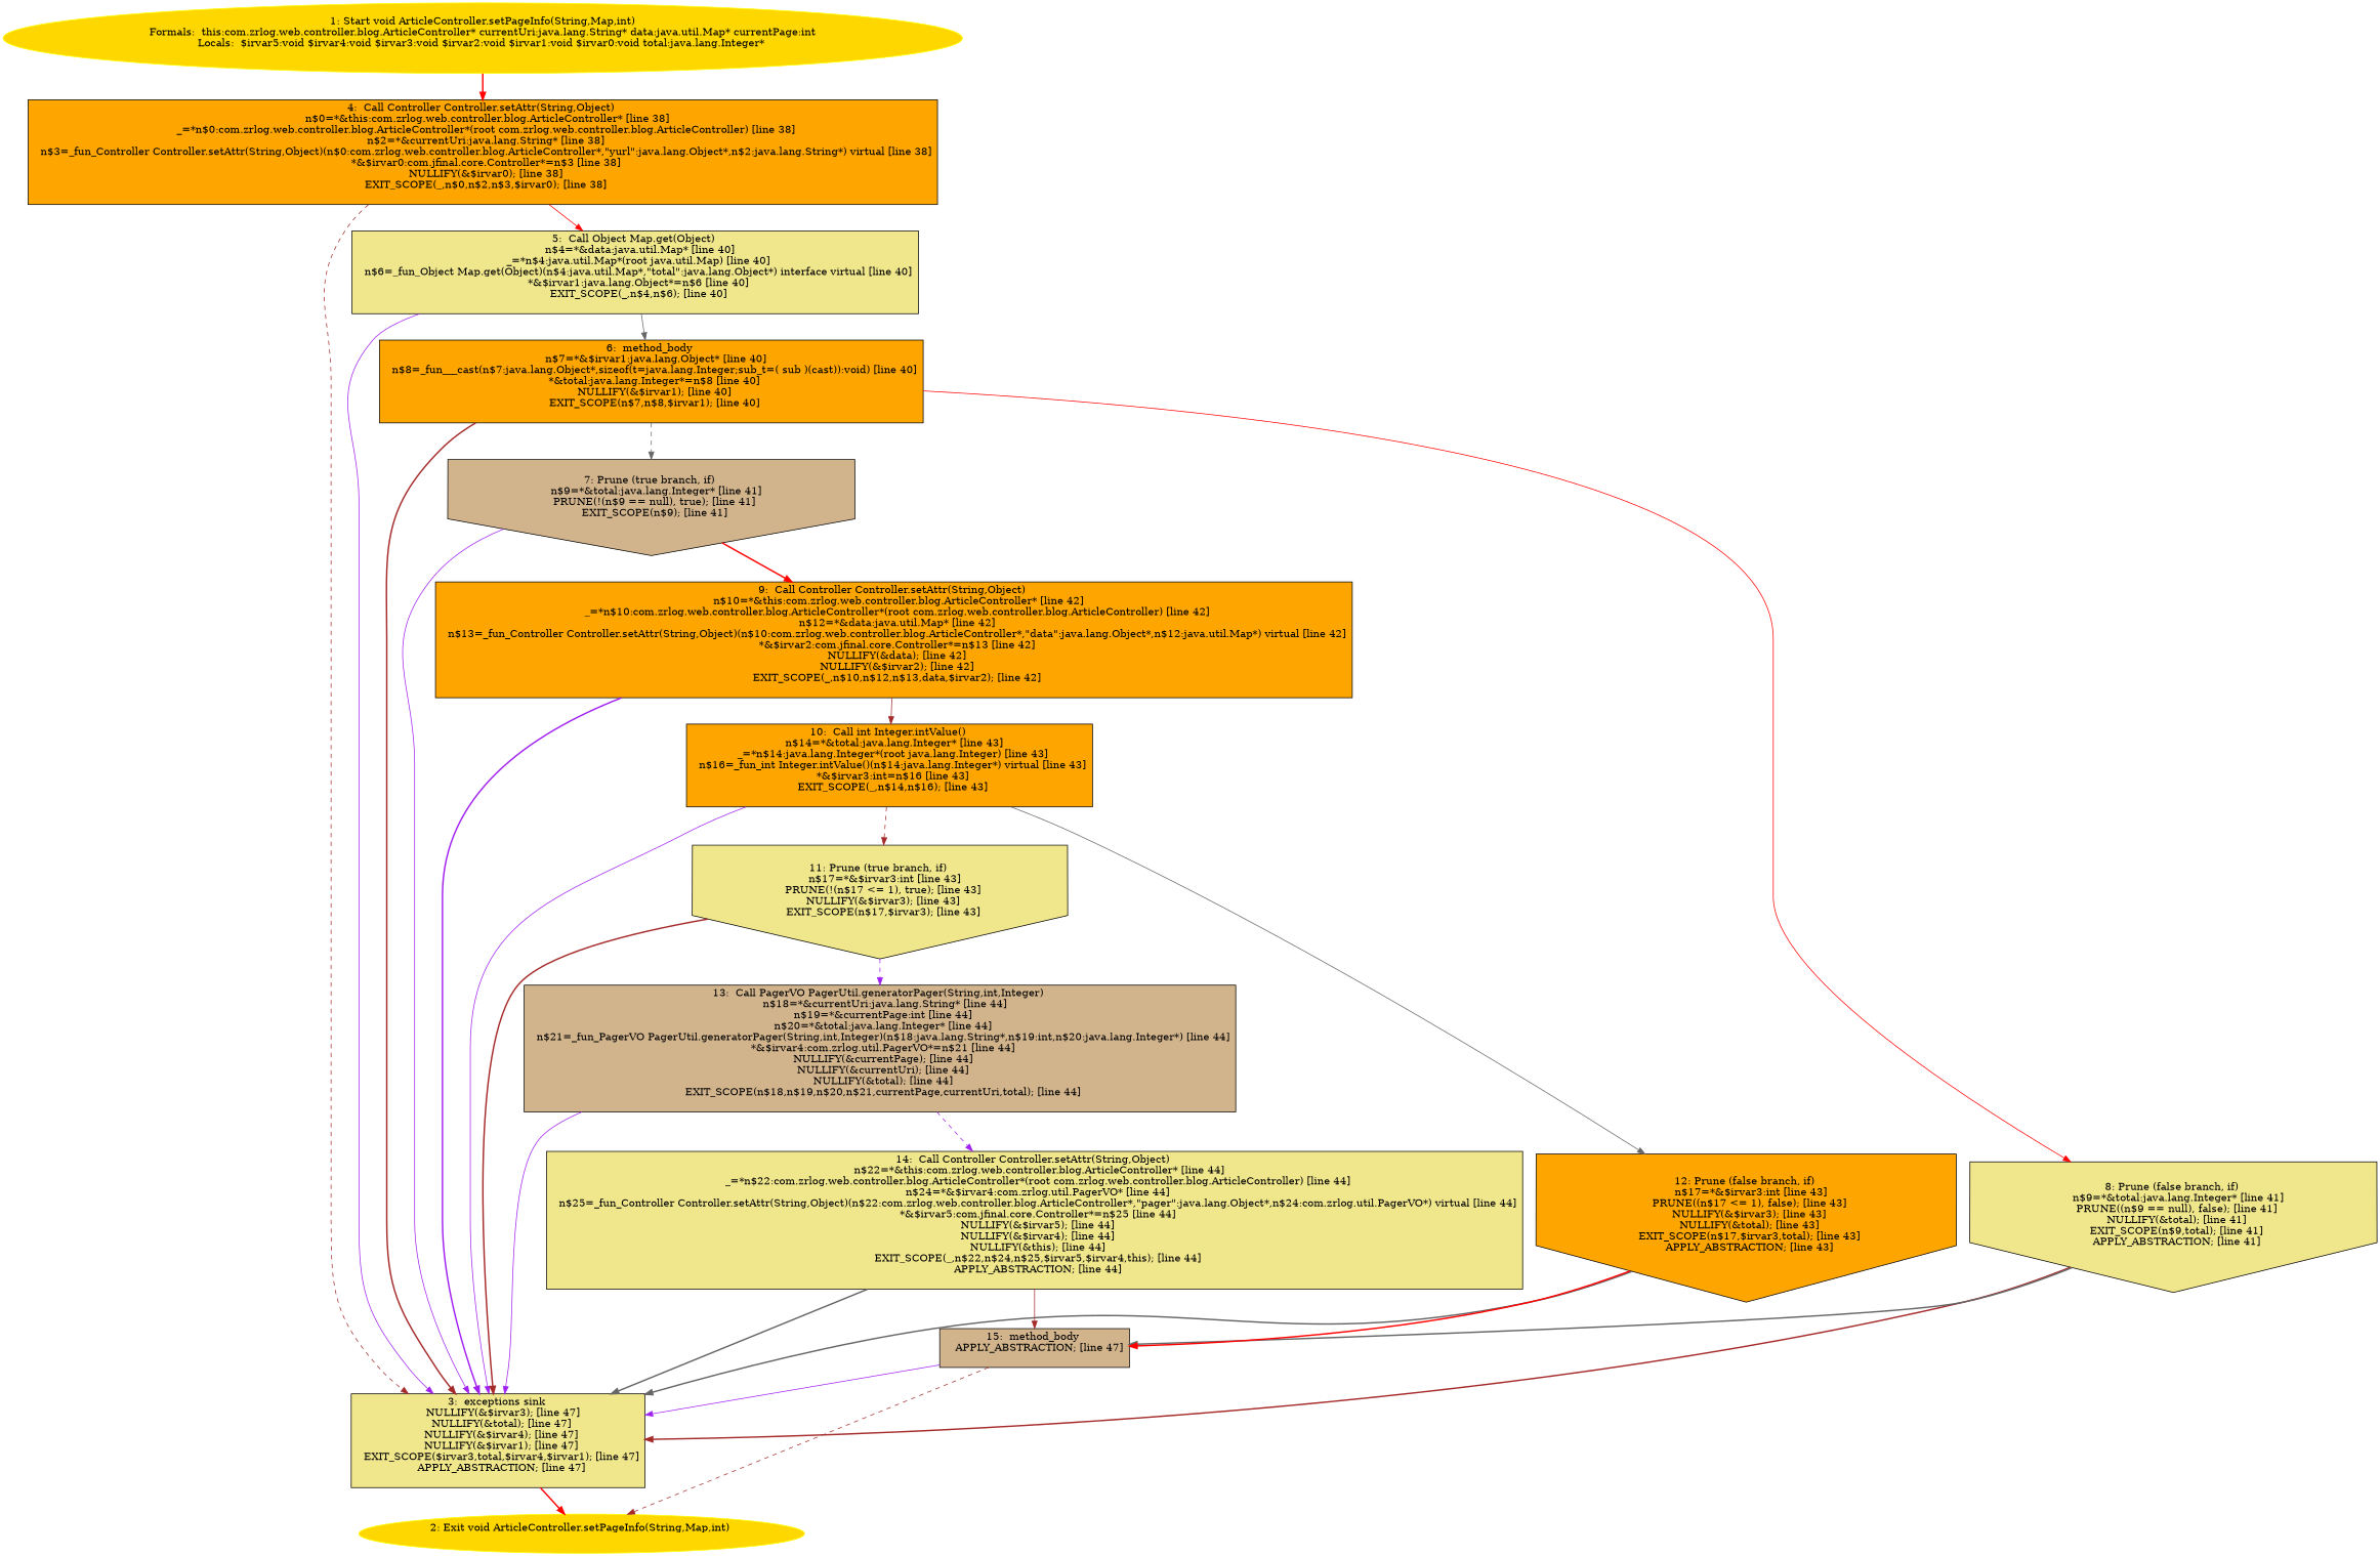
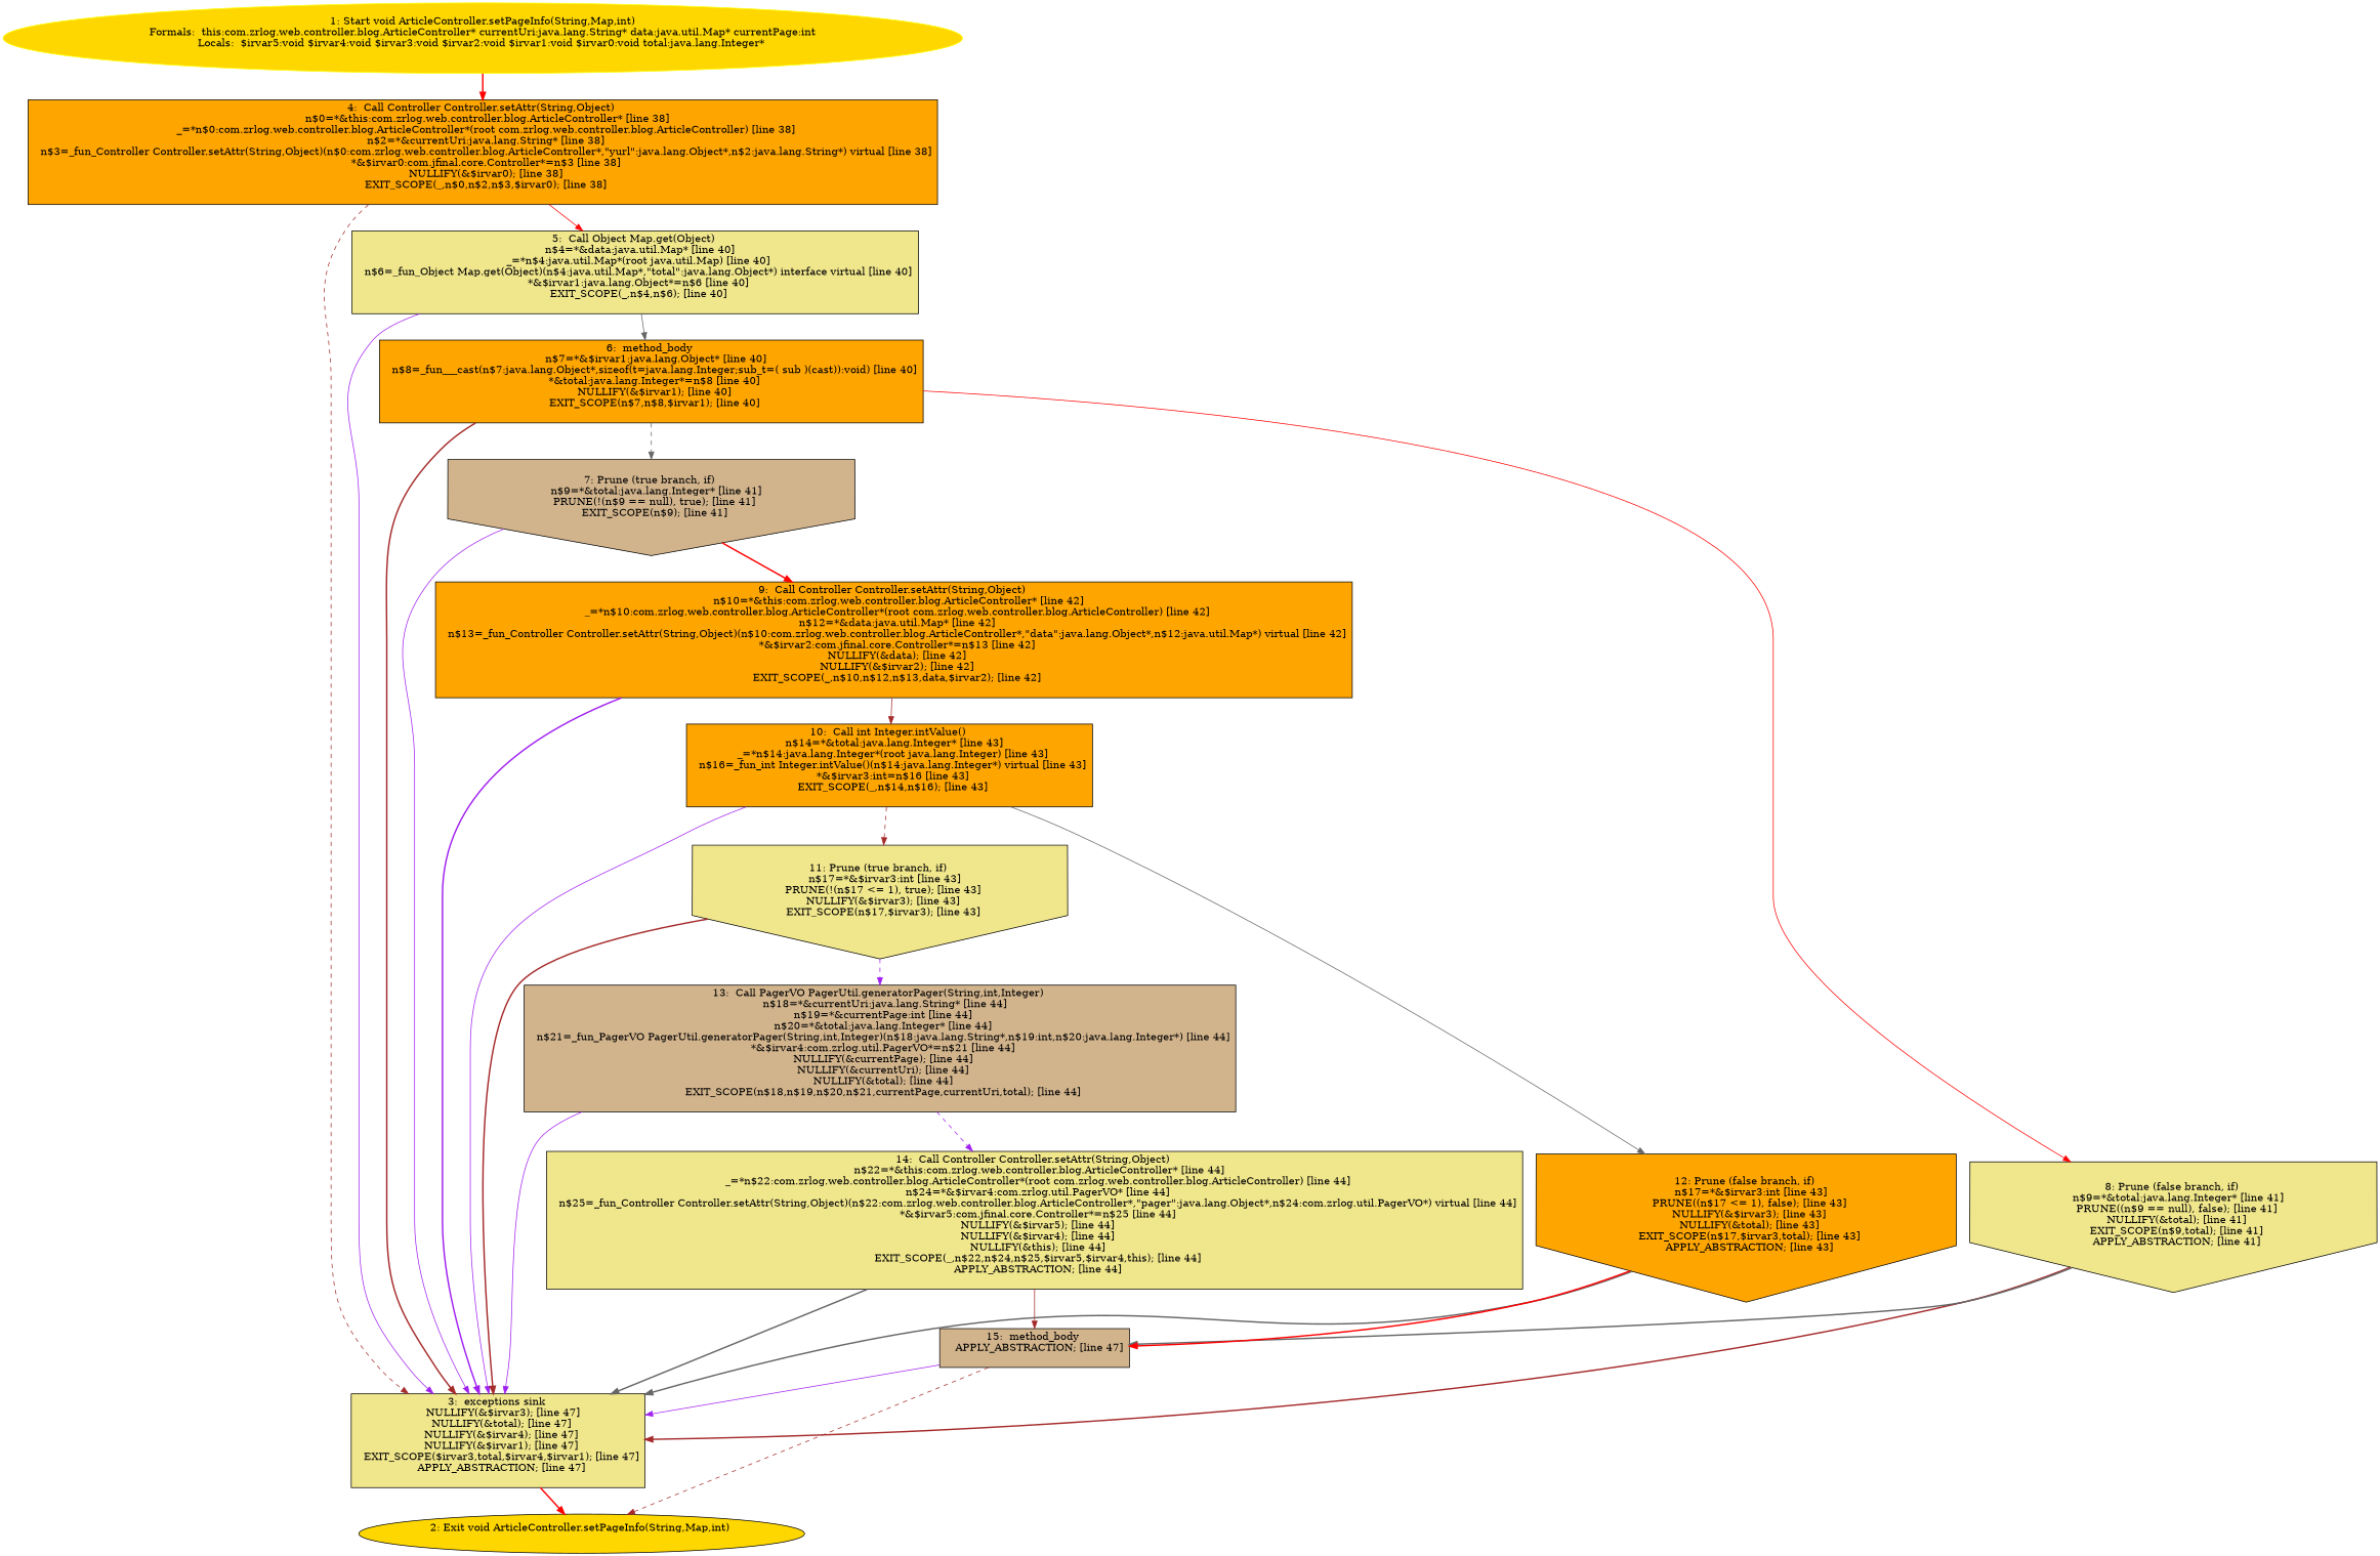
  digraph {
    node [style=filled fillcolor=orange shape=box]
    edge [color=brown style=bold]
    n1 [color=yellow label="1: Start void ArticleController.setPageInfo(String,Map,int)\nFormals:  this:com.zrlog.web.controller.blog.ArticleController* currentUri:java.lang.String* data:java.util.Map* currentPage:int\nLocals:  $irvar5:void $irvar4:void $irvar3:void $irvar2:void $irvar1:void $irvar0:void total:java.lang.Integer* \n  " fillcolor=gold shape=""]
    n2 [label="4:  Call Controller Controller.setAttr(String,Object) \n   n$0=*&this:com.zrlog.web.controller.blog.ArticleController* [line 38]\n  _=*n$0:com.zrlog.web.controller.blog.ArticleController*(root com.zrlog.web.controller.blog.ArticleController) [line 38]\n  n$2=*&currentUri:java.lang.String* [line 38]\n  n$3=_fun_Controller Controller.setAttr(String,Object)(n$0:com.zrlog.web.controller.blog.ArticleController*,\"yurl\":java.lang.Object*,n$2:java.lang.String*) virtual [line 38]\n  *&$irvar0:com.jfinal.core.Controller*=n$3 [line 38]\n  NULLIFY(&$irvar0); [line 38]\n  EXIT_SCOPE(_,n$0,n$2,n$3,$irvar0); [line 38]\n "]
    n3 [label="3:  exceptions sink \n   NULLIFY(&$irvar3); [line 47]\n  NULLIFY(&total); [line 47]\n  NULLIFY(&$irvar4); [line 47]\n  NULLIFY(&$irvar1); [line 47]\n  EXIT_SCOPE($irvar3,total,$irvar4,$irvar1); [line 47]\n  APPLY_ABSTRACTION; [line 47]\n " fillcolor=khaki]
    n4 [label="5:  Call Object Map.get(Object) \n   n$4=*&data:java.util.Map* [line 40]\n  _=*n$4:java.util.Map*(root java.util.Map) [line 40]\n  n$6=_fun_Object Map.get(Object)(n$4:java.util.Map*,\"total\":java.lang.Object*) interface virtual [line 40]\n  *&$irvar1:java.lang.Object*=n$6 [line 40]\n  EXIT_SCOPE(_,n$4,n$6); [line 40]\n " fillcolor=khaki]
-   n5 [color=yellow label="2: Exit void ArticleController.setPageInfo(String,Map,int) \n  " fillcolor=gold shape=""]
+   n5 [color=black label="2: Exit void ArticleController.setPageInfo(String,Map,int) \n  " fillcolor=gold shape=""]
    n6 [label="6:  method_body \n   n$7=*&$irvar1:java.lang.Object* [line 40]\n  n$8=_fun___cast(n$7:java.lang.Object*,sizeof(t=java.lang.Integer;sub_t=( sub )(cast)):void) [line 40]\n  *&total:java.lang.Integer*=n$8 [line 40]\n  NULLIFY(&$irvar1); [line 40]\n  EXIT_SCOPE(n$7,n$8,$irvar1); [line 40]\n "]
    n7 [label="7: Prune (true branch, if) \n   n$9=*&total:java.lang.Integer* [line 41]\n  PRUNE(!(n$9 == null), true); [line 41]\n  EXIT_SCOPE(n$9); [line 41]\n " shape=invhouse fillcolor=tan]
    n8 [label="8: Prune (false branch, if) \n   n$9=*&total:java.lang.Integer* [line 41]\n  PRUNE((n$9 == null), false); [line 41]\n  NULLIFY(&total); [line 41]\n  EXIT_SCOPE(n$9,total); [line 41]\n  APPLY_ABSTRACTION; [line 41]\n " shape=invhouse fillcolor=khaki]
    n9 [label="9:  Call Controller Controller.setAttr(String,Object) \n   n$10=*&this:com.zrlog.web.controller.blog.ArticleController* [line 42]\n  _=*n$10:com.zrlog.web.controller.blog.ArticleController*(root com.zrlog.web.controller.blog.ArticleController) [line 42]\n  n$12=*&data:java.util.Map* [line 42]\n  n$13=_fun_Controller Controller.setAttr(String,Object)(n$10:com.zrlog.web.controller.blog.ArticleController*,\"data\":java.lang.Object*,n$12:java.util.Map*) virtual [line 42]\n  *&$irvar2:com.jfinal.core.Controller*=n$13 [line 42]\n  NULLIFY(&data); [line 42]\n  NULLIFY(&$irvar2); [line 42]\n  EXIT_SCOPE(_,n$10,n$12,n$13,data,$irvar2); [line 42]\n "]
    n10 [label="15:  method_body \n   APPLY_ABSTRACTION; [line 47]\n " fillcolor=tan]
    n11 [label="10:  Call int Integer.intValue() \n   n$14=*&total:java.lang.Integer* [line 43]\n  _=*n$14:java.lang.Integer*(root java.lang.Integer) [line 43]\n  n$16=_fun_int Integer.intValue()(n$14:java.lang.Integer*) virtual [line 43]\n  *&$irvar3:int=n$16 [line 43]\n  EXIT_SCOPE(_,n$14,n$16); [line 43]\n "]
    n12 [label="11: Prune (true branch, if) \n   n$17=*&$irvar3:int [line 43]\n  PRUNE(!(n$17 <= 1), true); [line 43]\n  NULLIFY(&$irvar3); [line 43]\n  EXIT_SCOPE(n$17,$irvar3); [line 43]\n " shape=invhouse fillcolor=khaki]
    n13 [label="12: Prune (false branch, if) \n   n$17=*&$irvar3:int [line 43]\n  PRUNE((n$17 <= 1), false); [line 43]\n  NULLIFY(&$irvar3); [line 43]\n  NULLIFY(&total); [line 43]\n  EXIT_SCOPE(n$17,$irvar3,total); [line 43]\n  APPLY_ABSTRACTION; [line 43]\n " shape=invhouse]
    n14 [label="13:  Call PagerVO PagerUtil.generatorPager(String,int,Integer) \n   n$18=*&currentUri:java.lang.String* [line 44]\n  n$19=*&currentPage:int [line 44]\n  n$20=*&total:java.lang.Integer* [line 44]\n  n$21=_fun_PagerVO PagerUtil.generatorPager(String,int,Integer)(n$18:java.lang.String*,n$19:int,n$20:java.lang.Integer*) [line 44]\n  *&$irvar4:com.zrlog.util.PagerVO*=n$21 [line 44]\n  NULLIFY(&currentPage); [line 44]\n  NULLIFY(&currentUri); [line 44]\n  NULLIFY(&total); [line 44]\n  EXIT_SCOPE(n$18,n$19,n$20,n$21,currentPage,currentUri,total); [line 44]\n " fillcolor=tan]
    n15 [label="14:  Call Controller Controller.setAttr(String,Object) \n   n$22=*&this:com.zrlog.web.controller.blog.ArticleController* [line 44]\n  _=*n$22:com.zrlog.web.controller.blog.ArticleController*(root com.zrlog.web.controller.blog.ArticleController) [line 44]\n  n$24=*&$irvar4:com.zrlog.util.PagerVO* [line 44]\n  n$25=_fun_Controller Controller.setAttr(String,Object)(n$22:com.zrlog.web.controller.blog.ArticleController*,\"pager\":java.lang.Object*,n$24:com.zrlog.util.PagerVO*) virtual [line 44]\n  *&$irvar5:com.jfinal.core.Controller*=n$25 [line 44]\n  NULLIFY(&$irvar5); [line 44]\n  NULLIFY(&$irvar4); [line 44]\n  NULLIFY(&this); [line 44]\n  EXIT_SCOPE(_,n$22,n$24,n$25,$irvar5,$irvar4,this); [line 44]\n  APPLY_ABSTRACTION; [line 44]\n " fillcolor=khaki]
    n1 -> n2 [color=red]
    n2 -> n3 [style=dashed]
    n2 -> n4 [color=red style=solid]
    n3 -> n5 [color=red]
    n4 -> n3 [color=purple style=solid]
    n4 -> n6 [color=gray40 style=solid]
    n6 -> n3
    n6 -> n7 [color=gray40 style=dashed]
    n6 -> n8 [color=red style=solid]
    n7 -> n3 [color=purple style=solid]
    n7 -> n9 [color=red]
    n8 -> n3
    n8 -> n10 [color=gray40]
    n9 -> n3 [color=purple]
    n9 -> n11 [style=solid]
    n10 -> n3 [color=purple style=solid]
    n10 -> n5 [style=dashed]
    n11 -> n3 [color=purple style=solid]
    n11 -> n12 [style=dashed]
    n11 -> n13 [color=gray40 style=solid]
    n12 -> n3
    n12 -> n14 [color=purple style=dashed]
    n13 -> n3 [color=gray40]
    n13 -> n10 [color=red]
    n14 -> n3 [color=purple style=solid]
    n14 -> n15 [color=purple style=dashed]
    n15 -> n3 [color=gray40]
    n15 -> n10 [style=solid]
  }
